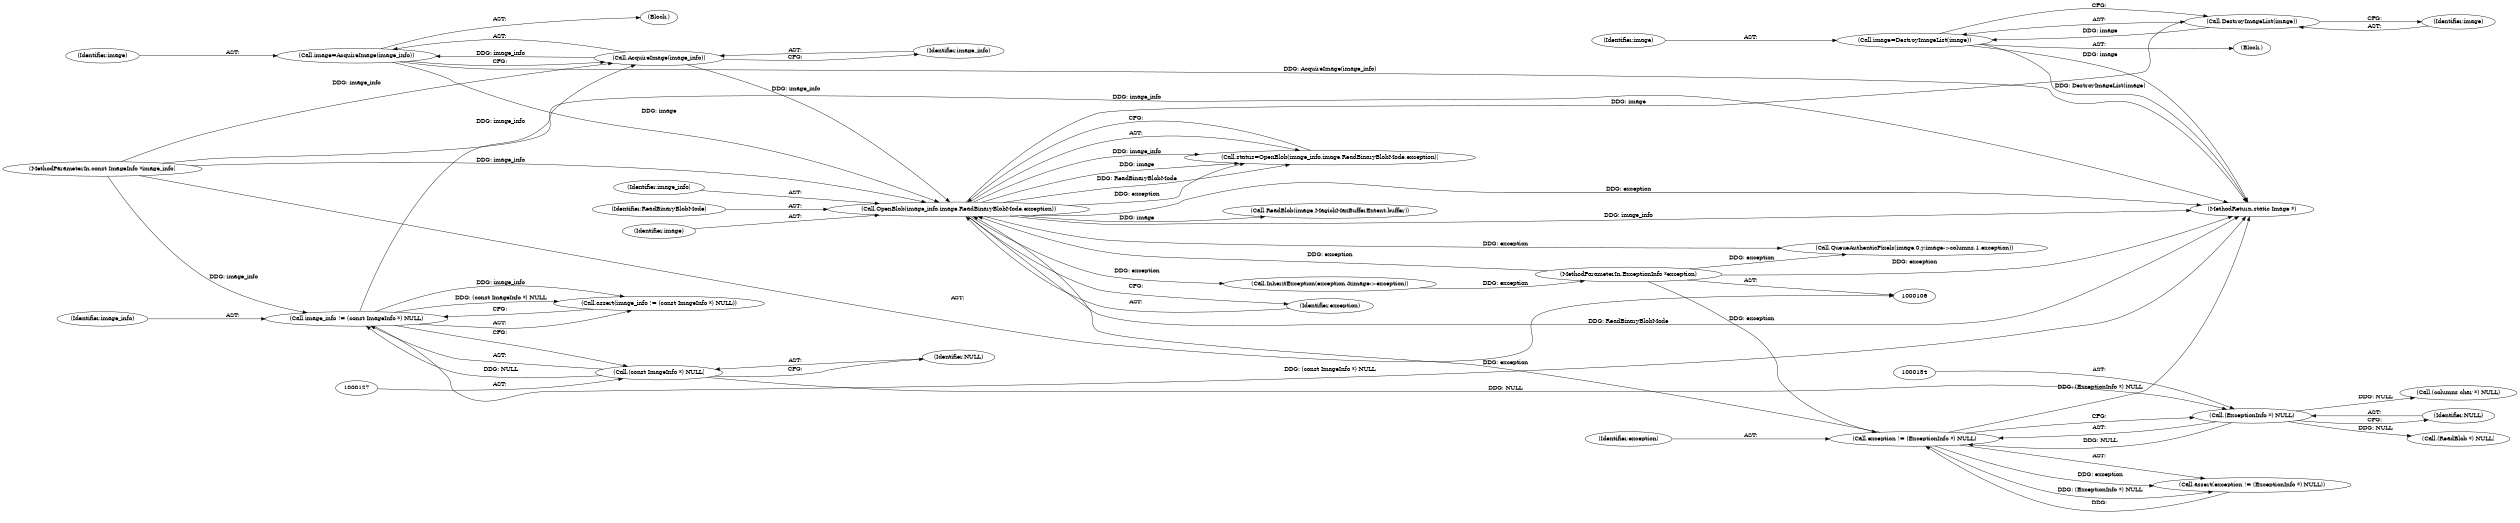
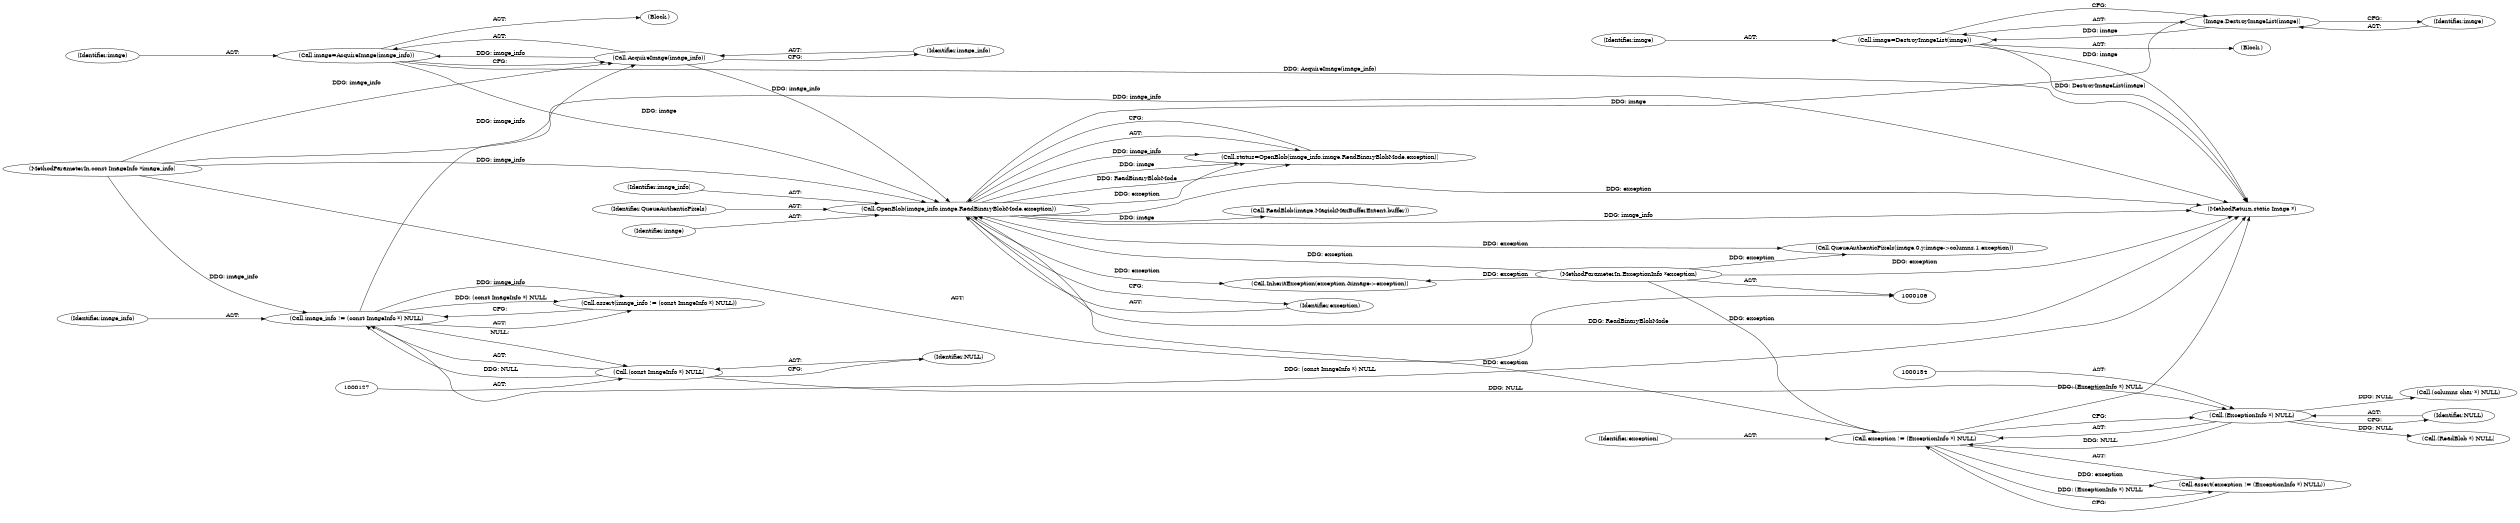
  digraph {
    rankdir=LR
    n1 [label="(Call,image=DestroyImageList(image))"]
-   n2 [label="(Call,DestroyImageList(image))"]
+   n2 [label="(Image,DestroyImageList(image))"]
    n3 [label="(MethodReturn,static Image *)"]
    n4 [label="(Block,)"]
    n5 [label="(Identifier,image)"]
    n6 [label="(Call,OpenBlob(image_info,image,ReadBinaryBlobMode,exception))"]
    n7 [label="(Identifier,exception)"]
    n8 [label="(Call,InheritException(exception,&image->exception))"]
    n9 [label="(Call,status=OpenBlob(image_info,image,ReadBinaryBlobMode,exception))"]
    n10 [label="(Call,ReadBlob(image,MagickMaxBufferExtent,buffer))"]
    n11 [label="(Call,QueueAuthenticPixels(image,0,y,image->columns,1,exception))"]
    n12 [label="(Call,AcquireImage(image_info))"]
    n13 [label="(Call,image=AcquireImage(image_info))"]
    n14 [label="(Identifier,image_info)"]
    n15 [label="(Block,)"]
    n16 [label="(Call,image_info != (const ImageInfo *) NULL)"]
    n17 [label="(Call,(const ImageInfo *) NULL)"]
    n18 [label="(Call,assert(image_info != (const ImageInfo *) NULL))"]
    n19 [label="(Call,(ExceptionInfo *) NULL)"]
    n20 [label="(Identifier,NULL)"]
    n21 [label="(MethodParameterIn,const ImageInfo *image_info)"]
    1000106
    n23 [label="(Call,exception != (ExceptionInfo *) NULL)"]
    n24 [label="(Call,(ReadBlob *) NULL)"]
    n25 [label="(Identifier,NULL)"]
    n26 [label="(Call,(columns char *) NULL)"]
    n27 [label="(Call,assert(exception != (ExceptionInfo *) NULL))"]
    n28 [label="(MethodParameterIn,ExceptionInfo *exception)"]
    n29 [label="(Identifier,image_info)"]
    n30 [label="(Identifier,image)"]
    n31 [label="(Identifier,image)"]
-   n32 [label="(Identifier,ReadBinaryBlobMode)"]
+   n32 [label="(Identifier,QueueAuthenticPixels)"]
    n33 [label="(Identifier,image_info)"]
    n34 [label="(Identifier,exception)"]
    n35 [label="(Identifier,image)"]
    1000127
    1000154
    n1 -> n2 [label="CFG: "]
    n1 -> n3 [label="DDG: image"]
    n1 -> n3 [label="DDG: DestroyImageList(image)"]
    n1 -> n4 [label="AST: "]
    n2 -> n1 [label="AST: "]
    n2 -> n1 [label="DDG: image"]
    n2 -> n5 [label="CFG: "]
    n5 -> n2 [label="AST: "]
    n6 -> n2 [label="DDG: image"]
    n6 -> n3 [label="DDG: exception"]
    n6 -> n3 [label="DDG: image_info"]
    n6 -> n3 [label="DDG: ReadBinaryBlobMode"]
    n6 -> n7 [label="CFG: "]
    n6 -> n8 [label="DDG: exception"]
    n6 -> n9 [label="AST: "]
    n6 -> n9 [label="DDG: image_info"]
    n6 -> n9 [label="DDG: image"]
    n6 -> n9 [label="DDG: ReadBinaryBlobMode"]
    n6 -> n9 [label="DDG: exception"]
    n6 -> n10 [label="DDG: image"]
    n6 -> n11 [label="DDG: exception"]
    n7 -> n6 [label="AST: "]
    n9 -> n6 [label="CFG: "]
    n12 -> n6 [label="DDG: image_info"]
    n12 -> n13 [label="AST: "]
    n12 -> n13 [label="DDG: image_info"]
    n12 -> n14 [label="CFG: "]
    n13 -> n3 [label="DDG: AcquireImage(image_info)"]
    n13 -> n6 [label="DDG: image"]
    n13 -> n12 [label="CFG: "]
    n13 -> n15 [label="AST: "]
    n14 -> n12 [label="AST: "]
    n16 -> n3 [label="DDG: (const ImageInfo *) NULL"]
    n16 -> n12 [label="DDG: image_info"]
-   n16 -> n17 [label="CFG: "]
+   n16 -> n17 [label="NULL: "]
    n16 -> n18 [label="AST: "]
    n16 -> n18 [label="DDG: image_info"]
    n16 -> n18 [label="DDG: (const ImageInfo *) NULL"]
    n17 -> n16 [label="AST: "]
    n17 -> n16 [label="DDG: NULL"]
    n17 -> n19 [label="DDG: NULL"]
    n17 -> n20 [label="CFG: "]
    n18 -> n16 [label="CFG: "]
    n19 -> n23 [label="AST: "]
    n19 -> n23 [label="DDG: NULL"]
    n19 -> n24 [label="DDG: NULL"]
    n19 -> n25 [label="CFG: "]
    n19 -> n26 [label="DDG: NULL"]
    n20 -> n17 [label="AST: "]
    n21 -> n3 [label="DDG: image_info"]
    n21 -> n6 [label="DDG: image_info"]
    n21 -> n12 [label="DDG: image_info"]
    n21 -> n16 [label="DDG: image_info"]
    n21 -> 1000106 [label="AST: "]
    n23 -> n3 [label="DDG: (ExceptionInfo *) NULL"]
    n23 -> n6 [label="DDG: exception"]
    n23 -> n19 [label="CFG: "]
    n23 -> n27 [label="AST: "]
    n23 -> n27 [label="DDG: exception"]
    n23 -> n27 [label="DDG: (ExceptionInfo *) NULL"]
    n25 -> n19 [label="AST: "]
-   n27 -> n23 [label="DDG: "]
+   n27 -> n23 [label="CFG: "]
    n28 -> n3 [label="DDG: exception"]
    n28 -> n6 [label="DDG: exception"]
-   n8 -> n28 [label="DDG: exception"]
+   n28 -> n8 [label="DDG: exception"]
    n28 -> n11 [label="DDG: exception"]
    n28 -> 1000106 [label="AST: "]
    n28 -> n23 [label="DDG: exception"]
    n29 -> n6 [label="AST: "]
    n30 -> n13 [label="AST: "]
    n31 -> n1 [label="AST: "]
    n32 -> n6 [label="AST: "]
    n33 -> n16 [label="AST: "]
    n34 -> n23 [label="AST: "]
    n35 -> n6 [label="AST: "]
    1000127 -> n17 [label="AST: "]
    1000154 -> n19 [label="AST: "]
  }
